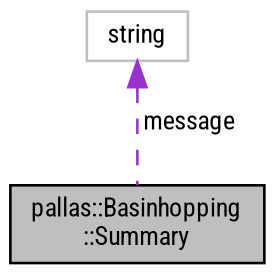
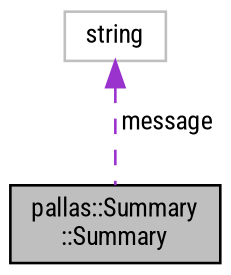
  digraph {
    fontname="Roboto Condensed"
    node [fontname="Roboto Condensed" fontsize=10 shape=record style=filled]
-   n1 [color=black fillcolor=grey75 fontcolor=black height=0.2 label="pallas::Basinhopping\l::Summary" width=0.4]
+   n1 [color=black fillcolor=grey75 fontcolor=black height=0.2 label="pallas::Summary\l::Summary" width=0.4]
    n2 [color=grey75 fillcolor=white height=0.2 label=string width=0.4]
    n2 -> n1 [color=darkorchid3 dir=back fontname="Roboto Condensed" fontsize=10 label=" message" labelfontname=Helvetica labelfontsize=10 style=dashed]
  }
